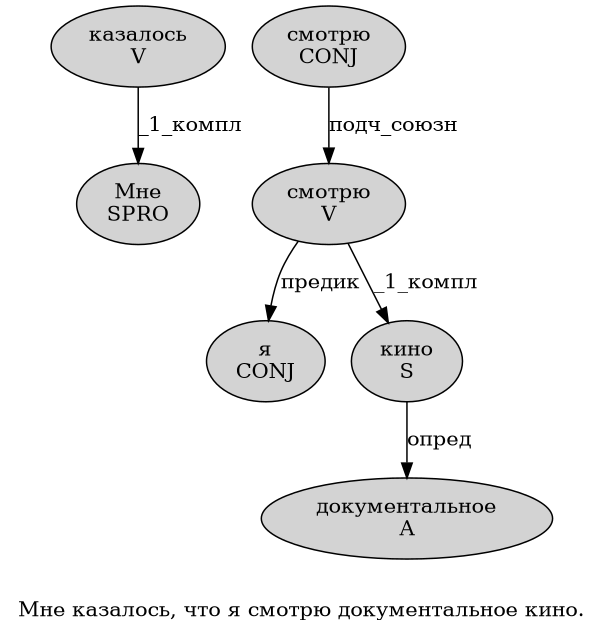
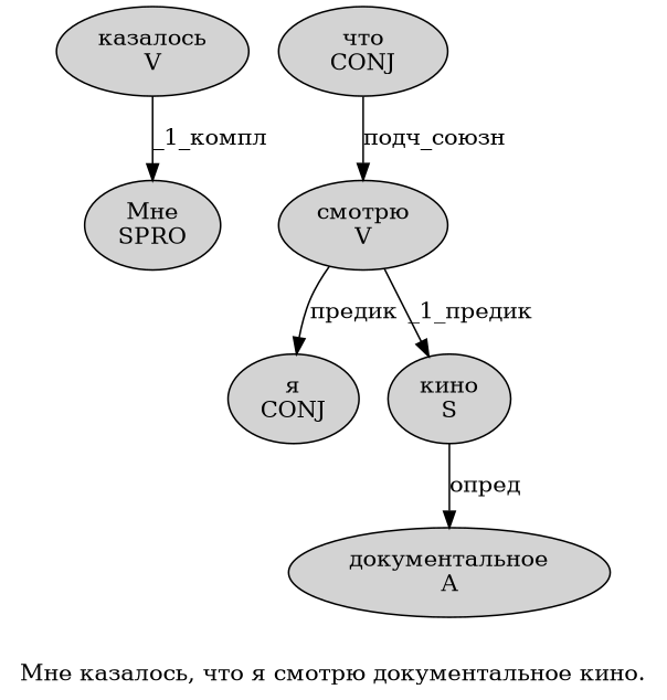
  digraph {
    label="Мне казалось, что я смотрю документальное кино."
    node [fillcolor=lightgray penwidth=1 shape=ellipse style=filled]
    n1 [label="Мне\nSPRO"]
    n2 [label="казалось\nV"]
-   n3 [label="смотрю\nCONJ"]
+   n3 [label="что\nCONJ"]
    n4 [label="смотрю\nV"]
    n5 [label="я\nCONJ"]
    n6 [label="кино\nS"]
    n7 [label="документальное\nA"]
    n2 -> n1 [label="_1_компл"]
    n3 -> n4 [label="подч_союзн"]
    n4 -> n5 [label="предик"]
-   n4 -> n6 [label="_1_компл"]
+   n4 -> n6 [label="_1_предик"]
    n6 -> n7 [label="опред"]
  }
